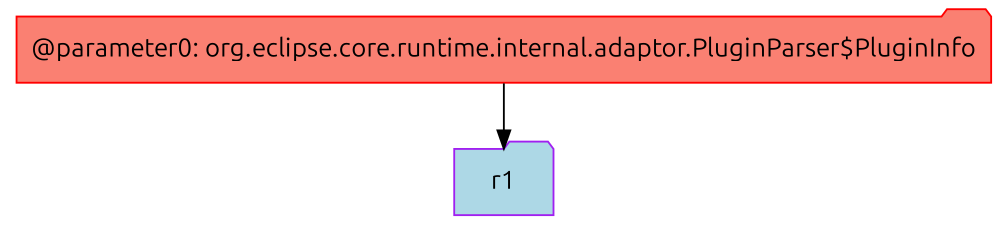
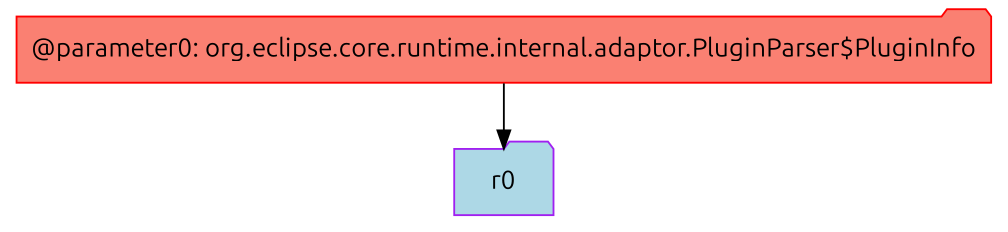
  digraph {
    fontname=Ubuntu
    node [style=filled shape=folder fontname=Ubuntu]
    n1 [label="@parameter0: org.eclipse.core.runtime.internal.adaptor.PluginParser$PluginInfo" fillcolor=salmon color=red]
-   n2 [label=r1 fillcolor=lightblue color=purple]
+   n2 [label=r0 fillcolor=lightblue color=purple]
    n1 -> n2 [color=black fontname=Ubuntu]
  }
